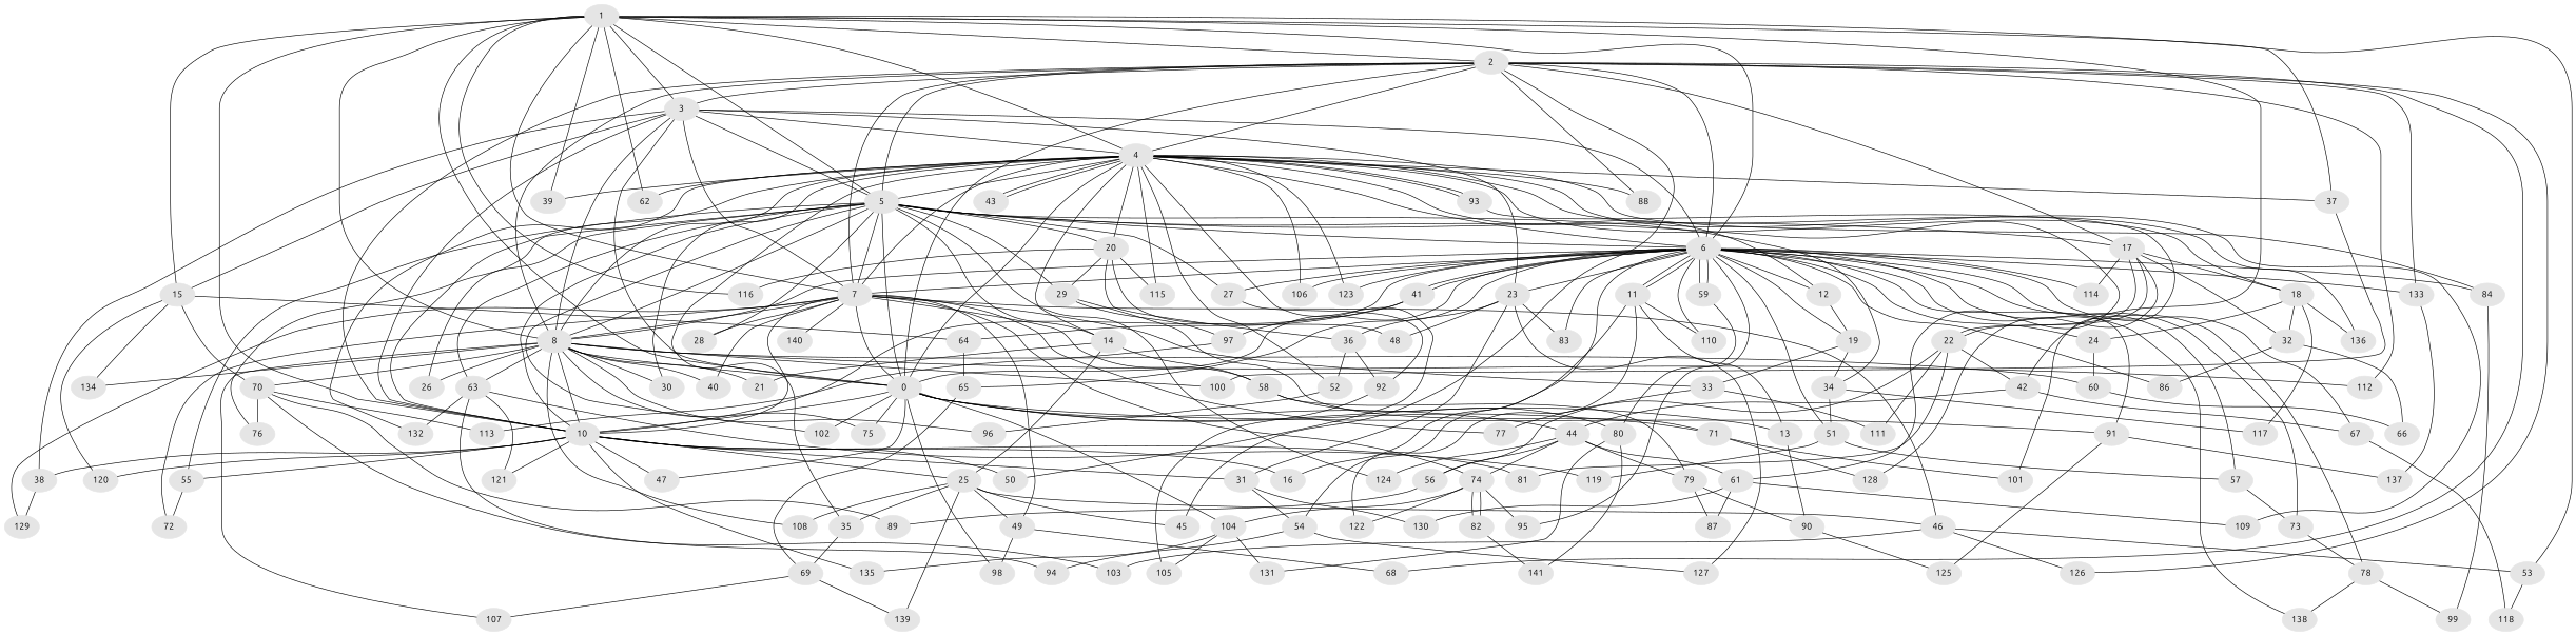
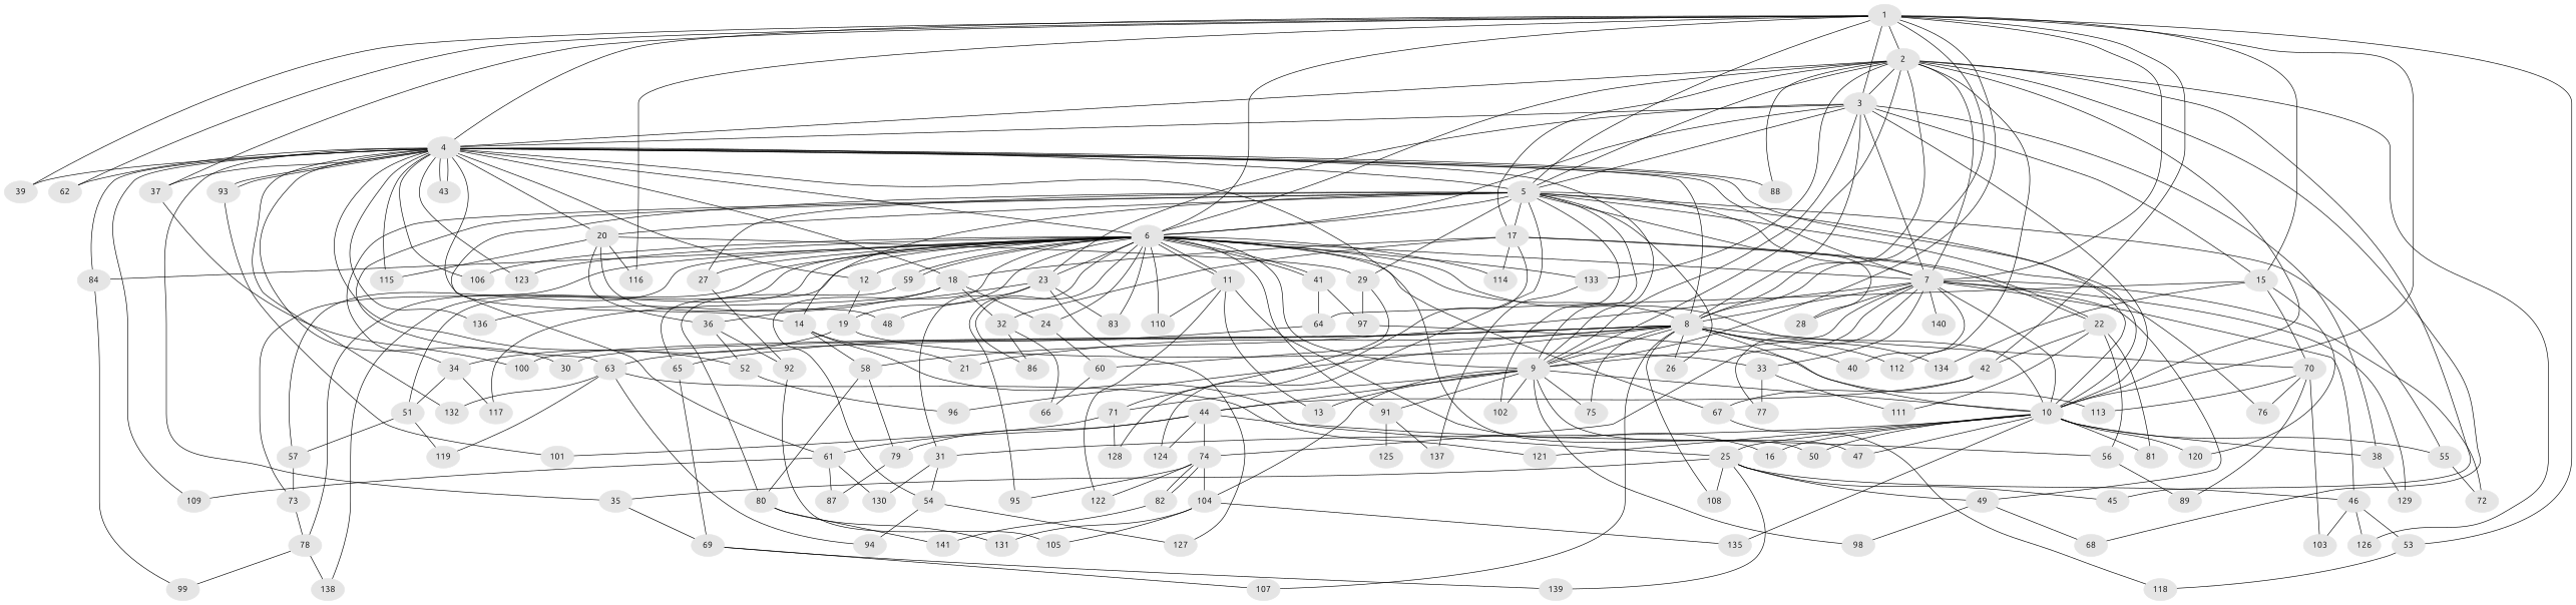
  graph {
    fontname=Ubuntu
    node [color=gray90 fontname=Ubuntu style=filled]
    edge [fontname=Ubuntu]
    1
    2
    3
    4
    5
    6
    7
    8
-   9 [label=0]
+   9
    10
    15
    37
    39
    42
    53
    62
    116
    17
    45
    68
    88
    112
    126
    133
    23
    38
    12
    14
    18
    20
    30
    35
    43
    50
    52
    84
    93
    106
    109
    115
    123
    132
    136
    26
    27
    28
    29
    34
    55
    61
    63
    76
    102
    124
    11
    19
    24
    41
    51
    54
    57
    59
    65
    67
    73
    78
    83
    86
    91
    95
    110
    114
    138
    140
    33
    40
    46
    49
    58
    72
    74
    77
    129
    21
    60
    70
    75
    96
    100
    107
    108
    134
    13
    44
    47
    71
    98
    104
    16
    25
    31
    81
    120
    121
    135
    64
    118
    22
    32
    128
    137
    36
    48
    127
    117
    69
    99
    101
    92
    97
    130
    87
    119
    94
    122
    80
    125
    111
    103
    79
    82
    66
    89
    113
-   90
    56
    131
    105
    139
    141
    1 -- 2
    1 -- 3
    1 -- 4
    1 -- 5
    1 -- 6
    1 -- 7
    1 -- 8
    1 -- 9
    1 -- 10
    1 -- 15
    1 -- 37
    1 -- 39
    1 -- 42
    1 -- 53
    1 -- 62
    1 -- 116
    2 -- 3
    2 -- 4
    2 -- 5
    2 -- 6
    2 -- 7
    2 -- 8
    2 -- 9
    2 -- 10
    2 -- 17
    2 -- 45
    2 -- 68
    2 -- 88
    2 -- 112
    2 -- 126
    2 -- 133
    3 -- 4
    3 -- 5
    3 -- 6
    3 -- 7
    3 -- 8
    3 -- 9
    3 -- 10
    3 -- 15
    3 -- 23
    3 -- 38
    4 -- 5
    4 -- 6
    4 -- 7
    4 -- 8
    4 -- 9
    4 -- 10
    4 -- 37
    4 -- 39
    4 -- 62
    4 -- 88
    4 -- 12
    4 -- 14
    4 -- 18
    4 -- 20
    4 -- 30
    4 -- 35
    4 -- 43
    4 -- 43
    4 -- 50
    4 -- 52
    4 -- 84
    4 -- 93
    4 -- 93
    4 -- 106
    4 -- 109
    4 -- 115
    4 -- 123
    4 -- 132
    4 -- 136
    5 -- 6
    5 -- 7
-   5 -- 8
    5 -- 9
    5 -- 10
    5 -- 17
    5 -- 14
    5 -- 20
    5 -- 26
    5 -- 27
    5 -- 28
    5 -- 29
    5 -- 34
    5 -- 55
    5 -- 61
    5 -- 63
    5 -- 76
    5 -- 102
    5 -- 124
    6 -- 7
    6 -- 8
    6 -- 9
    6 -- 10
    6 -- 133
    6 -- 23
    6 -- 12
    6 -- 84
    6 -- 106
    6 -- 123
    6 -- 27
    6 -- 11
    6 -- 11
    6 -- 19
    6 -- 24
    6 -- 41
    6 -- 41
    6 -- 51
    6 -- 54
    6 -- 57
    6 -- 59
    6 -- 59
    6 -- 65
    6 -- 67
    6 -- 73
    6 -- 78
    6 -- 83
    6 -- 86
    6 -- 91
    6 -- 95
    6 -- 110
    6 -- 114
    6 -- 138
    7 -- 8
    7 -- 9
    7 -- 10
    7 -- 28
    7 -- 140
    7 -- 33
    7 -- 40
    7 -- 46
    7 -- 49
    7 -- 58
    7 -- 72
    7 -- 74
    7 -- 77
    7 -- 129
    8 -- 9
    8 -- 10
    8 -- 112
    8 -- 30
    8 -- 26
    8 -- 63
    8 -- 40
    8 -- 21
    8 -- 60
    8 -- 70
    8 -- 75
    8 -- 96
    8 -- 100
    8 -- 107
    8 -- 108
    8 -- 134
    9 -- 10
    9 -- 102
    9 -- 91
    9 -- 75
    9 -- 13
    9 -- 44
    9 -- 47
    9 -- 71
    9 -- 98
    9 -- 104
    10 -- 38
    10 -- 50
    10 -- 55
    10 -- 47
    10 -- 16
    10 -- 25
    10 -- 31
    10 -- 81
    10 -- 120
    10 -- 121
    10 -- 135
    15 -- 70
    15 -- 134
    15 -- 120
    15 -- 64
    37 -- 100
    42 -- 67
    42 -- 44
    53 -- 118
    17 -- 18
    17 -- 114
    17 -- 22
    17 -- 22
    17 -- 32
    17 -- 128
    133 -- 137
    23 -- 83
    23 -- 31
    23 -- 36
    23 -- 48
    23 -- 127
    38 -- 129
    12 -- 19
    14 -- 58
    14 -- 21
    14 -- 25
    18 -- 136
    18 -- 24
    18 -- 32
    18 -- 117
    20 -- 116
    20 -- 115
    20 -- 29
    20 -- 36
    20 -- 48
    35 -- 69
    52 -- 96
    84 -- 99
    93 -- 101
    27 -- 92
    29 -- 71
    29 -- 97
    34 -- 51
    34 -- 117
    55 -- 72
    61 -- 109
    61 -- 130
    61 -- 87
    63 -- 132
    63 -- 121
    63 -- 119
    63 -- 94
    11 -- 110
    11 -- 13
    11 -- 16
    11 -- 122
    19 -- 34
    19 -- 33
    24 -- 60
    41 -- 64
    41 -- 97
    51 -- 57
    51 -- 119
    54 -- 127
    54 -- 94
    57 -- 73
    59 -- 80
    65 -- 69
    67 -- 118
    73 -- 78
    78 -- 138
    78 -- 99
    91 -- 137
    91 -- 125
    33 -- 77
    33 -- 111
    46 -- 53
    46 -- 126
    46 -- 103
    49 -- 68
    49 -- 98
    58 -- 80
    58 -- 79
    74 -- 95
    74 -- 104
    74 -- 122
    74 -- 82
    74 -- 82
    60 -- 66
    70 -- 76
    70 -- 103
    70 -- 89
    70 -- 113
-   13 -- 90
    44 -- 61
    44 -- 124
    44 -- 74
    44 -- 79
    44 -- 56
    71 -- 128
    71 -- 101
    104 -- 135
    104 -- 131
    104 -- 105
    25 -- 45
    25 -- 35
    25 -- 46
    25 -- 49
    25 -- 108
    25 -- 139
    31 -- 54
    31 -- 130
    64 -- 65
    22 -- 42
    22 -- 81
    22 -- 111
    22 -- 56
    32 -- 86
    32 -- 66
    36 -- 52
    36 -- 92
    69 -- 107
    69 -- 139
    92 -- 105
    97 -- 113
    80 -- 131
    80 -- 141
    79 -- 87
-   79 -- 90
    82 -- 141
-   90 -- 125
    56 -- 89
  }
